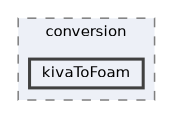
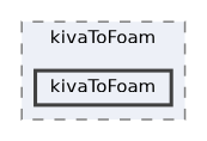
  digraph {
    compound=true
    n1 [color=grey25 fillcolor="#edf0f7" fontname=Helvetica fontsize=10 height=0.2 label=kivaToFoam shape=box style="filled,bold" width=0.4]
    subgraph cluster_1 {
      bgcolor="#edf0f7"
      fontname=Helvetica
      fontsize=10
-     label=conversion
+     label=kivaToFoam
      pencolor=grey50
      style="filled,dashed"
      n1
    }
  }
